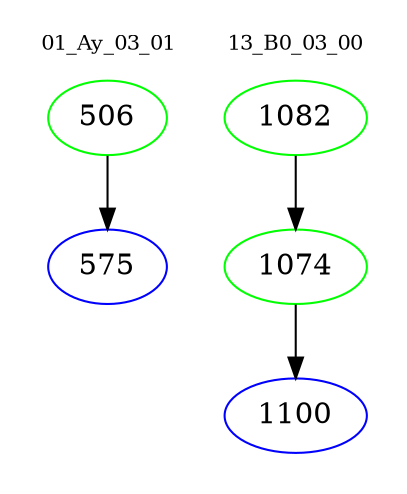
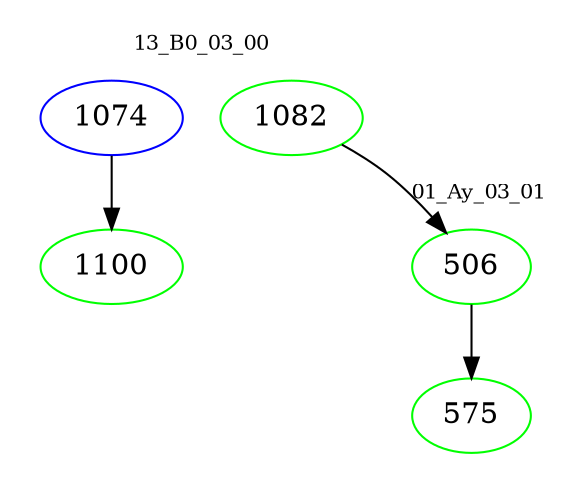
  digraph {
    node [color=green]
    edge [color=black]
    n1 [label=506]
-   n2 [color=blue label=575]
+   n2 [label=575]
    n3 [label=1082]
-   n4 [label=1074]
-   n5 [color=blue label=1100]
+   n4 [color=blue label=1074]
+   n5 [label=1100]
    subgraph cluster_1 {
      color=white
      fontsize=10
      label="01_Ay_03_01"
      n1
      n2
    }
    subgraph cluster_2 {
      color=white
      fontsize=10
      label="13_B0_03_00"
      n3
      n4
      n5
    }
    n1 -> n2
-   n3 -> n4
+   n3 -> n1
    n4 -> n5
  }
